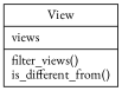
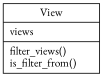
  digraph {
    rankdir=BT
    fontname="EB Garamond"
-   n1 [label="{View|views\l|filter_views()\lis_different_from()\l}" shape=record fontname="EB Garamond"]
+   n1 [label="{View|views\l|filter_views()\lis_filter_from()\l}" shape=record fontname="EB Garamond"]
  }
